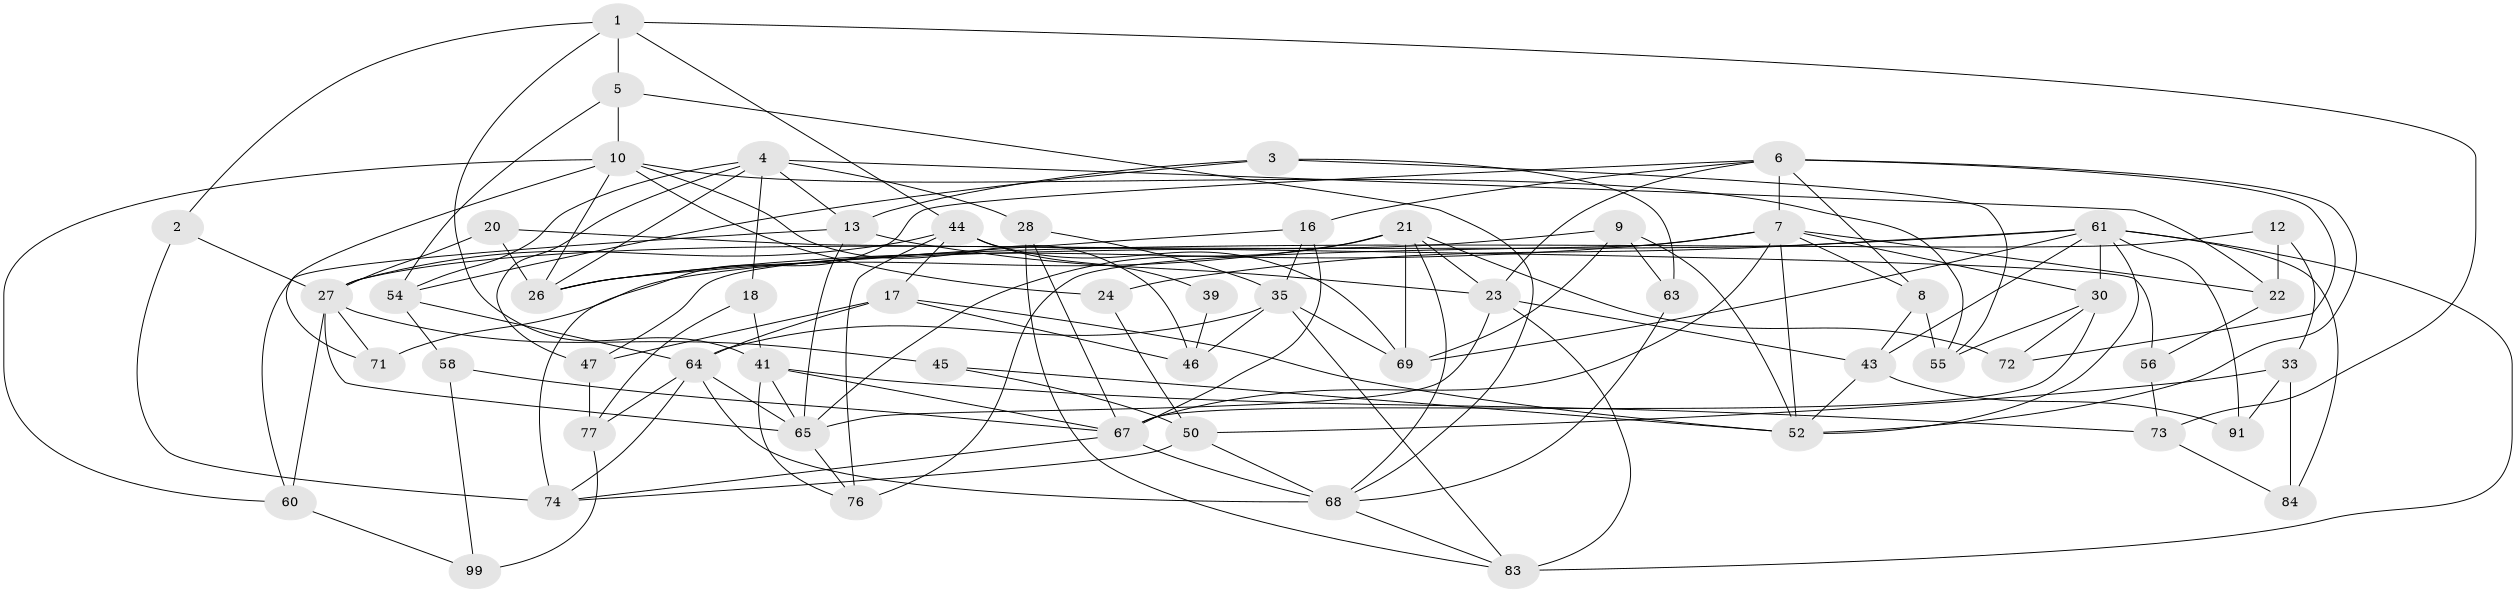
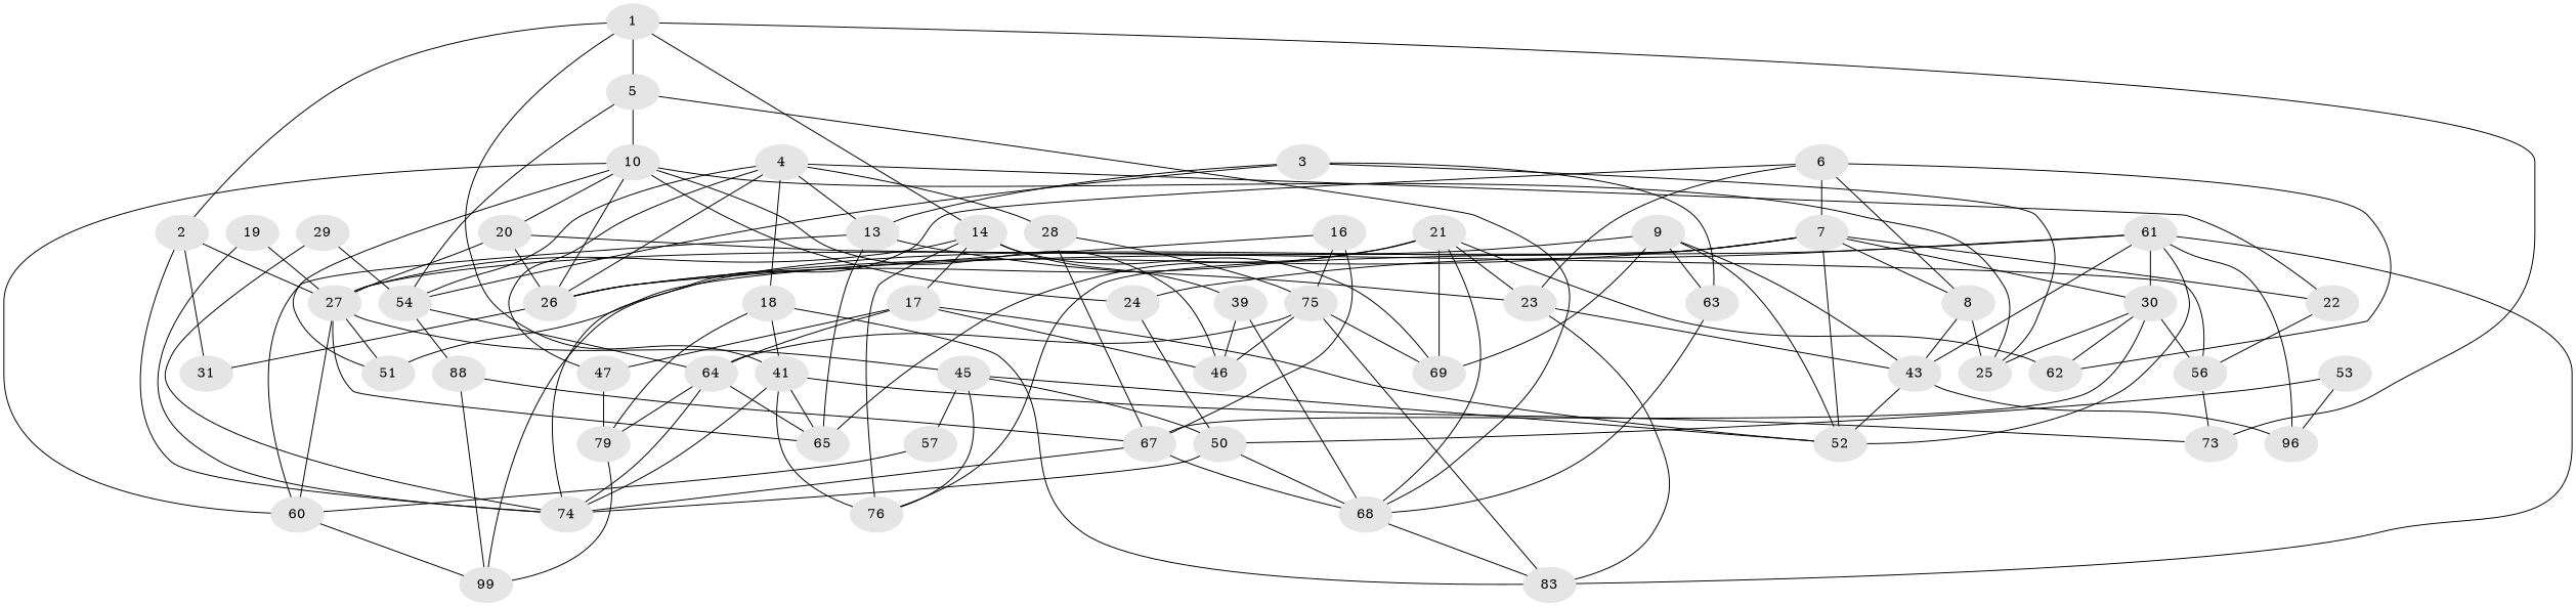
  graph {
    node [color=gray90 style=filled]
    1
    2
    5 [super="+96"]
-   14 [super="+25" label=44]
+   14 [super="+25"]
    41 [super="+51"]
    73 [super="+86"]
    27 [super="+100"]
+   31
    74 [super="+94"]
    54 [super="+81"]
    10 [super="+56"]
    68 [super="+92"]
    76
    69
    17 [super="+75"]
    39
    65 [super="+82"]
    67 [super="+90"]
-   84
    60 [super="+97"]
-   71
+   71 [label=51]
    45
    3 [super="+40"]
    13 [super="+42"]
-   55
+   55 [label=25]
    63
    23 [super="+87"]
    64 [super="+66"]
-   58
+   58 [label=88]
    4 [super="+15"]
    18
    22
    26 [super="+62"]
    28 [super="+48"]
    47 [super="+85"]
    83 [super="+95"]
-   77 [super="+79"]
+   77 [super="+79" label=79]
    n38 [label=56 super="+70"]
-   35 [super="+49"]
+   35 [super="+49" label=75]
    20
    24
    46
    6 [super="+88"]
    7 [super="+32"]
    8
    16 [super="+44"]
    n47 [label=52 super="+89"]
-   72
+   72 [label=62]
    30 [super="+38"]
    99
    43 [super="+53"]
-   91
+   91 [label=96]
    9 [super="+98"]
    50 [super="+52"]
    n55 [label=61 super="+34"]
-   12
-   33 [super="+61"]
+   33 [super="+61" label=53]
+   19
    21 [super="+37"]
+   57
+   29
    1 -- 2
    1 -- 5
    1 -- 14
    1 -- 41
    1 -- 73
    2 -- 27
+   2 -- 31
    2 -- 74
    5 -- 54
    5 -- 10
    5 -- 68
    14 -- 27
    14 -- 76
    14 -- 69
    14 -- 17
    14 -- 39
    41 -- 73
    41 -- 76
    41 -- 65
-   41 -- 67
-   73 -- 84
+   41 -- 74
    27 -- 65
    27 -- 60
    27 -- 71
    27 -- 45
    54 -- 64 [weight=2]
    54 -- 58
    10 -- 60
    10 -- 71
    10 -- 55
    10 -- 26
+   10 -- 20
    10 -- 24
    10 -- 46
    68 -- 83
    17 -- 64
    17 -- 47
    17 -- 46
    17 -- n47
    39 -- 46
-   65 -- 76
+   45 -- 76
    67 -- 74
    67 -- 68
    60 -- 99
    45 -- n47
    45 -- 50
+   45 -- 57
    3 -- 54
    3 -- 13 [weight=2]
    3 -- 55
    3 -- 63
    13 -- 65
    13 -- 60
    13 -- 23
    63 -- 68
-   23 -- 65
    23 -- 83
    23 -- 43
    64 -- 74
-   64 -- 68
+   39 -- 68
    64 -- 65
    64 -- 77
    58 -- 67
    58 -- 99
    4 -- 54
    4 -- 13
    4 -- 18
    4 -- 22
    4 -- 26
    4 -- 28
    4 -- 47
    18 -- 41
-   28 -- 83
+   18 -- 83
    18 -- 77
    22 -- n38
+   26 -- 31
    28 -- 67
    28 -- 35
    47 -- 77
    77 -- 99
    n38 -- 73
    35 -- 69
    35 -- 64
    35 -- 83
    35 -- 46
    20 -- 27
    20 -- 26
    20 -- n38
    24 -- 50
    6 -- 74
    6 -- 23
    6 -- 7
    6 -- 8
-   6 -- 16
-   6 -- n47
    6 -- 72
    7 -- 76
    7 -- 22
    7 -- 26
    7 -- 8
    7 -- n47
    7 -- 30
-   7 -- 67
+   7 -- 99
    8 -- 55
    8 -- 43
    16 -- 67
    16 -- 26
    16 -- 35
    30 -- 67
    30 -- 55
+   30 -- n38
    30 -- 72
    43 -- n47
    43 -- 91
    9 -- 27
    9 -- 69
    9 -- 63
    9 -- n47
+   9 -- 43
    50 -- 74
    50 -- 68
-   n55 -- 69
-   n55 -- 84
    n55 -- 71
    n55 -- 83
    n55 -- 24
    n55 -- n47
    n55 -- 30 [weight=2]
    n55 -- 43
    n55 -- 91 [weight=2]
-   12 -- 22
-   12 -- 47
-   12 -- 33
-   33 -- 84
    33 -- 91
    33 -- 50 [weight=2]
+   19 -- 27 [weight=2]
+   19 -- 74
    21 -- 68
    21 -- 69
    21 -- 65
    21 -- 23
    21 -- 26 [weight=2]
    21 -- 72
+   57 -- 60
+   29 -- 74
+   29 -- 54
  }
